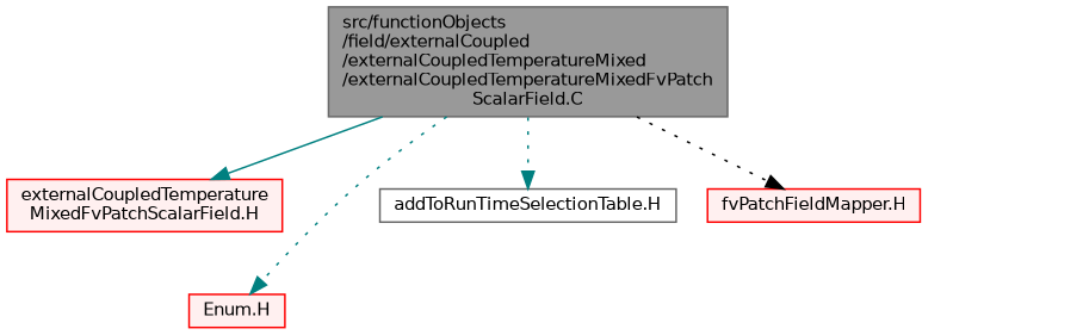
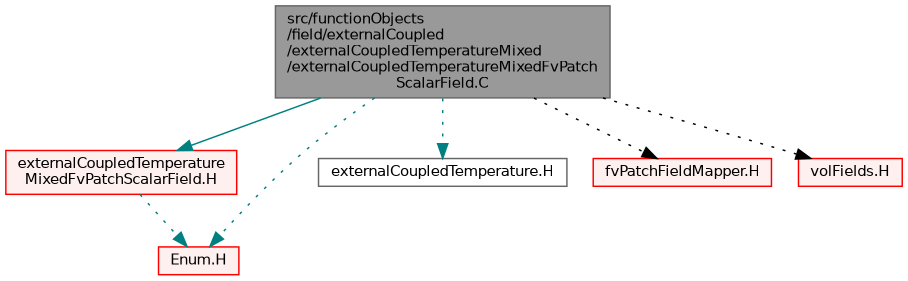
  digraph {
    node [color=red fillcolor="#FFF0F0" fontname=Helvetica fontsize=10 shape=box style=filled]
    edge [color=teal fontname=Helvetica fontsize=10 labelfontname=Helvetica labelfontsize=10 style=dotted]
    n1 [color=gray40 fillcolor=grey60 fontcolor=black height=0.2 label="src/functionObjects\l/field/externalCoupled\l/externalCoupledTemperatureMixed\l/externalCoupledTemperatureMixedFvPatch\lScalarField.C" width=0.4]
    n2 [height=0.2 label="externalCoupledTemperature\lMixedFvPatchScalarField.H" width=0.4]
    n3 [height=0.2 label="Enum.H" width=0.4]
-   n4 [color=grey40 fillcolor=white height=0.2 label="addToRunTimeSelectionTable.H" width=0.4]
+   n4 [color=grey40 fillcolor=white height=0.2 label="externalCoupledTemperature.H" width=0.4]
    n5 [height=0.2 label="fvPatchFieldMapper.H" width=0.4]
+   n6 [height=0.2 label="volFields.H" width=0.4]
    n1 -> n2 [style=solid]
    n1 -> n3
    n1 -> n4
    n1 -> n5 [color=black]
+   n1 -> n6 [color=black]
+   n2 -> n3
  }
